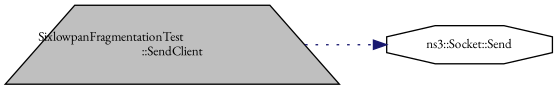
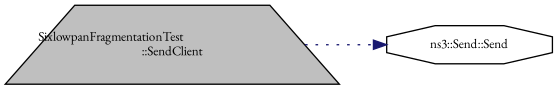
  digraph {
    rankdir=LR
    fontname="EB Garamond"
    node [color=black fontname="EB Garamond" fontsize=10 style=filled]
    n1 [fillcolor=grey75 fontcolor=black height=0.2 label="SixlowpanFragmentationTest\l::SendClient" shape=trapezium width=0.4]
-   n2 [fillcolor=white height=0.2 label="ns3::Socket::Send" shape=octagon width=0.4]
+   n2 [fillcolor=white height=0.2 label="ns3::Send::Send" shape=octagon width=0.4]
    n1 -> n2 [color=midnightblue fontname="EB Garamond" fontsize=10 labelfontname=Helvetica labelfontsize=10 style=dotted]
  }
